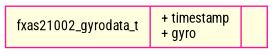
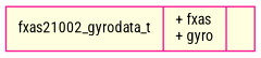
  digraph {
    rankdir=LR
    fontname="Roboto Condensed"
-   n1 [color=deeppink fillcolor=lightyellow fontcolor=black fontname="Roboto Condensed" fontsize=10 height=0.2 label="{fxas21002_gyrodata_t\n|+ timestamp\l+ gyro\l|}" shape=record style=filled width=0.4]
+   n1 [color=deeppink fillcolor=lightyellow fontcolor=black fontname="Roboto Condensed" fontsize=10 height=0.2 label="{fxas21002_gyrodata_t\n|+ fxas\l+ gyro\l|}" shape=record style=filled width=0.4]
  }
